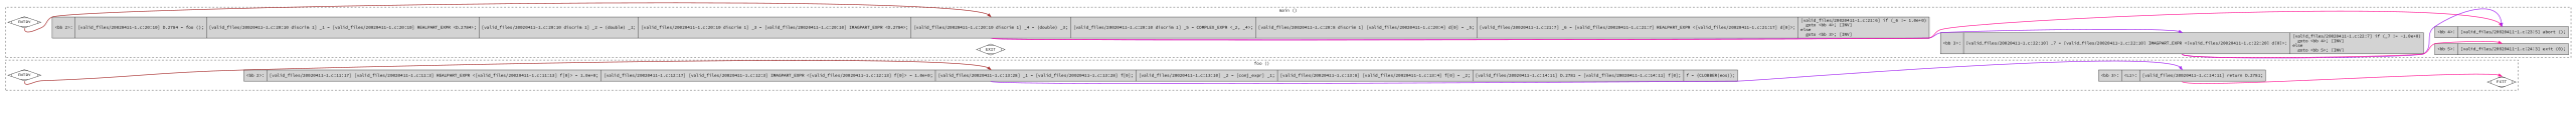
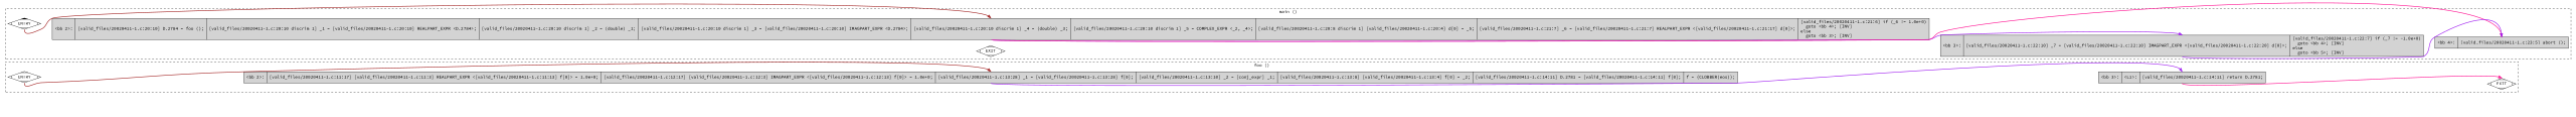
  digraph {
    rankdir=LR
    fontname="Source Code Pro"
    node [fillcolor=lightgrey shape=record style=filled fontname="Source Code Pro"]
    edge [constraint=true headport=n style="solid,bold" tailport=s fontname="Source Code Pro" color=purple weight=10]
    n1 [fillcolor=white label=ENTRY shape=Mdiamond]
    n2 [fillcolor=white label=EXIT shape=Mdiamond]
    n3 [label="{\<bb\ 2\>:\l|[valid_files/20020411-1.c:11:17]\ [valid_files/20020411-1.c:11:3]\ REALPART_EXPR\ \<[valid_files/20020411-1.c:11:13]\ f[0]\>\ =\ 1.0e+0;\l|[valid_files/20020411-1.c:12:17]\ [valid_files/20020411-1.c:12:3]\ IMAGPART_EXPR\ \<[valid_files/20020411-1.c:12:13]\ f[0]\>\ =\ 1.0e+0;\l|[valid_files/20020411-1.c:13:28]\ _1\ =\ [valid_files/20020411-1.c:13:28]\ f[0];\l|[valid_files/20020411-1.c:13:10]\ _2\ =\ [conj_expr]\ _1;\l|[valid_files/20020411-1.c:13:8]\ [valid_files/20020411-1.c:13:4]\ f[0]\ =\ _2;\l|[valid_files/20020411-1.c:14:11]\ D.2781\ =\ [valid_files/20020411-1.c:14:11]\ f[0];\l|f\ =\ \{CLOBBER(eos)\};\l}"]
    n4 [label="{\<bb\ 3\>:\l|\<L1\>:\l|[valid_files/20020411-1.c:14:11]\ return\ D.2781;\l}"]
    n5 [fillcolor=white label=ENTRY shape=Mdiamond]
    n6 [fillcolor=white label=EXIT shape=Mdiamond]
    n7 [label="{\<bb\ 2\>:\l|[valid_files/20020411-1.c:20:10]\ D.2784\ =\ foo\ ();\l|[valid_files/20020411-1.c:20:10\ discrim\ 1]\ _1\ =\ [valid_files/20020411-1.c:20:10]\ REALPART_EXPR\ \<D.2784\>;\l|[valid_files/20020411-1.c:20:10\ discrim\ 1]\ _2\ =\ (double)\ _1;\l|[valid_files/20020411-1.c:20:10\ discrim\ 1]\ _3\ =\ [valid_files/20020411-1.c:20:10]\ IMAGPART_EXPR\ \<D.2784\>;\l|[valid_files/20020411-1.c:20:10\ discrim\ 1]\ _4\ =\ (double)\ _3;\l|[valid_files/20020411-1.c:20:10\ discrim\ 1]\ _5\ =\ COMPLEX_EXPR\ \<_2,\ _4\>;\l|[valid_files/20020411-1.c:20:8\ discrim\ 1]\ [valid_files/20020411-1.c:20:4]\ d[0]\ =\ _5;\l|[valid_files/20020411-1.c:21:7]\ _6\ =\ [valid_files/20020411-1.c:21:7]\ REALPART_EXPR\ \<[valid_files/20020411-1.c:21:17]\ d[0]\>;\l|[valid_files/20020411-1.c:21:6]\ if\ (_6\ !=\ 1.0e+0)\l\ \ goto\ \<bb\ 4\>;\ [INV]\lelse\l\ \ goto\ \<bb\ 3\>;\ [INV]\l}"]
    n8 [label="{\<bb\ 3\>:\l|[valid_files/20020411-1.c:22:10]\ _7\ =\ [valid_files/20020411-1.c:22:10]\ IMAGPART_EXPR\ \<[valid_files/20020411-1.c:22:20]\ d[0]\>;\l|[valid_files/20020411-1.c:22:7]\ if\ (_7\ !=\ -1.0e+0)\l\ \ goto\ \<bb\ 4\>;\ [INV]\lelse\l\ \ goto\ \<bb\ 5\>;\ [INV]\l}"]
    n9 [label="{\<bb\ 4\>:\l|[valid_files/20020411-1.c:23:5]\ abort\ ();\l}"]
-   n10 [label="{\<bb\ 5\>:\l|[valid_files/20020411-1.c:24:3]\ exit\ (0);\l}"]
    subgraph cluster_1 {
      color=black
      label="foo ()"
      style=dashed
      n1
      n2
      n3
      n4
    }
    subgraph cluster_2 {
      color=black
      label="main ()"
      style=dashed
      n5
      n6
      n7
      n8
      n9
-     n10
    }
    n1 -> n2 [style=invis color="" weight=""]
    n1 -> n3 [color=brown weight=100]
    n3 -> n4 [weight=100]
    n4 -> n2 [color=deeppink]
    n5 -> n6 [style=invis color="" weight=""]
    n5 -> n7 [color=brown weight=100]
    n7 -> n8
    n7 -> n9 [color=deeppink]
    n8 -> n9
-   n8 -> n10 [color=deeppink]
  }
